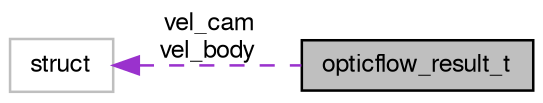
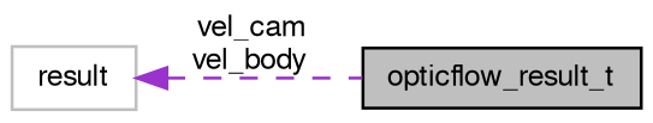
  digraph {
    rankdir=LR
    node [fontname=FreeSans fontsize=10 shape=record style=filled]
    n1 [color=black fillcolor=grey75 fontcolor=black height=0.2 label=opticflow_result_t width=0.4]
-   n2 [color=grey75 fillcolor=white height=0.2 label=struct width=0.4]
+   n2 [color=grey75 fillcolor=white height=0.2 label=result width=0.4]
    n2 -> n1 [color=darkorchid3 dir=back fontname=FreeSans fontsize=10 label=" vel_cam\nvel_body" labelfontname=FreeSans labelfontsize=10 style=dashed]
  }
